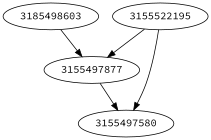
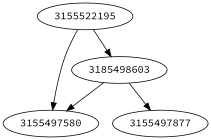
  strict digraph {
    fontname="Source Code Pro"
    node [fontname="Source Code Pro"]
    edge [fontname="Source Code Pro"]
    n1 [label=3185498603]
    3155497580
    3155497877
    n4 [label=3155522195]
-   3155497877 -> 3155497580
+   n1 -> 3155497580
    n1 -> 3155497877
-   n4 -> 3155497877
+   n4 -> n1
    n4 -> 3155497580
  }
